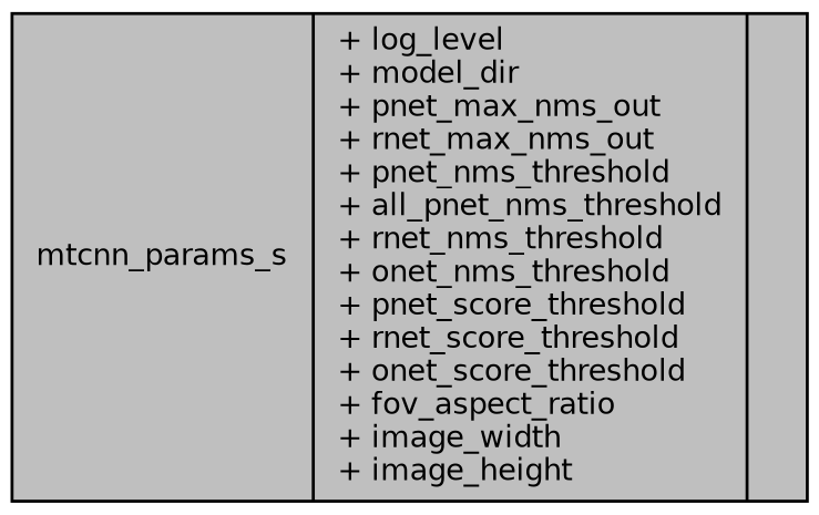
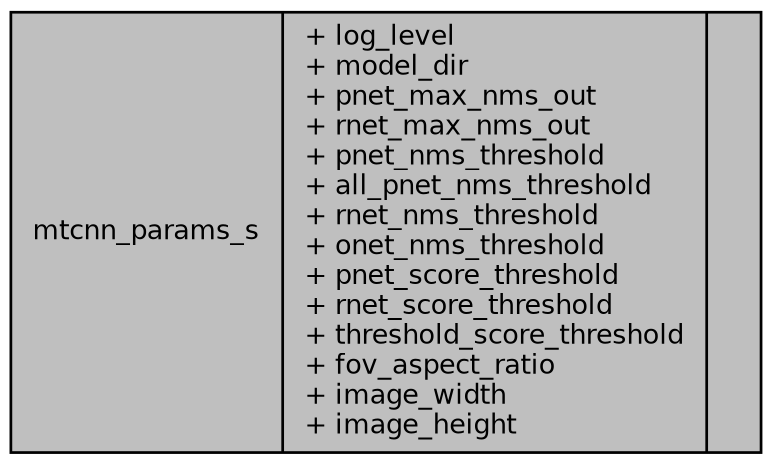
  digraph {
    rankdir=LR
-   n1 [color=black fillcolor=grey75 fontcolor=black fontname=Helvetica fontsize=10 height=0.2 label="{mtcnn_params_s\n|+ log_level\l+ model_dir\l+ pnet_max_nms_out\l+ rnet_max_nms_out\l+ pnet_nms_threshold\l+ all_pnet_nms_threshold\l+ rnet_nms_threshold\l+ onet_nms_threshold\l+ pnet_score_threshold\l+ rnet_score_threshold\l+ onet_score_threshold\l+ fov_aspect_ratio\l+ image_width\l+ image_height\l|}" shape=record style=filled width=0.4]
+   n1 [color=black fillcolor=grey75 fontcolor=black fontname=Helvetica fontsize=10 height=0.2 label="{mtcnn_params_s\n|+ log_level\l+ model_dir\l+ pnet_max_nms_out\l+ rnet_max_nms_out\l+ pnet_nms_threshold\l+ all_pnet_nms_threshold\l+ rnet_nms_threshold\l+ onet_nms_threshold\l+ pnet_score_threshold\l+ rnet_score_threshold\l+ threshold_score_threshold\l+ fov_aspect_ratio\l+ image_width\l+ image_height\l|}" shape=record style=filled width=0.4]
  }
